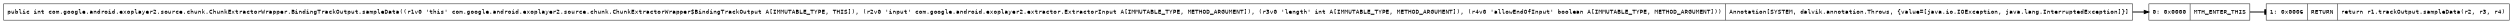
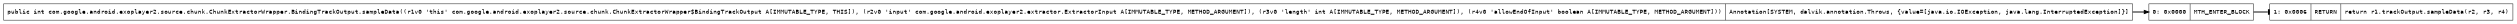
  digraph {
    rankdir=LR
    fontname="DejaVu Sans Mono"
    node [shape=record fontname="DejaVu Sans Mono"]
    edge [style=bold fontname="DejaVu Sans Mono"]
-   n1 [label="{0\:\ 0x0000|MTH_ENTER_THIS\l}"]
+   n1 [label="{0\:\ 0x0000|MTH_ENTER_BLOCK\l}"]
    n2 [label="{1\:\ 0x0006|RETURN\l|return r1.trackOutput.sampleData(r2, r3, r4)\l}"]
    n3 [label="{public int com.google.android.exoplayer2.source.chunk.ChunkExtractorWrapper.BindingTrackOutput.sampleData((r1v0 'this' com.google.android.exoplayer2.source.chunk.ChunkExtractorWrapper$BindingTrackOutput A[IMMUTABLE_TYPE, THIS]), (r2v0 'input' com.google.android.exoplayer2.extractor.ExtractorInput A[IMMUTABLE_TYPE, METHOD_ARGUMENT]), (r3v0 'length' int A[IMMUTABLE_TYPE, METHOD_ARGUMENT]), (r4v0 'allowEndOfInput' boolean A[IMMUTABLE_TYPE, METHOD_ARGUMENT]))  | Annotation[SYSTEM, dalvik.annotation.Throws, \{value=[java.io.IOException, java.lang.InterruptedException]\}]\l}"]
    n1 -> n2 [arrowhead=tee]
    n3 -> n1 [arrowhead=normal]
  }
